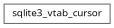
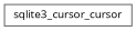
  digraph {
    rankdir=LR
    fontname="Open Sans"
-   n1 [color=grey40 fillcolor=white fontname="Open Sans" fontsize=10 height=0.2 label=sqlite3_vtab_cursor shape=box style=filled width=0.4]
+   n1 [color=grey40 fillcolor=white fontname="Open Sans" fontsize=10 height=0.2 label=sqlite3_cursor_cursor shape=box style=filled width=0.4]
  }
